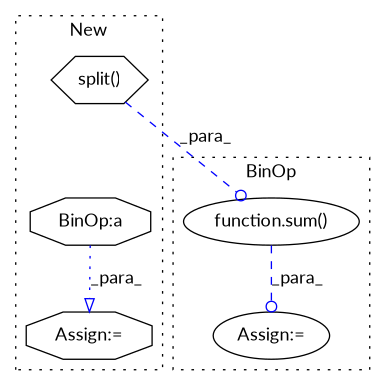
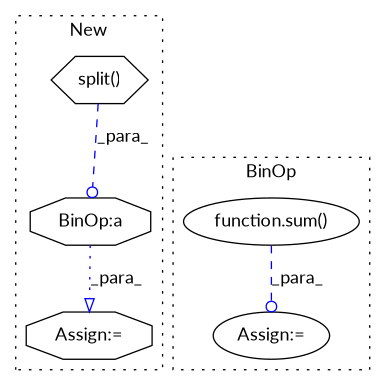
  digraph {
    fontname=Lato
    node [a=75 fontname=Lato l=4 shape=ellipse]
    edge [arrowhead=odot color=blue fontname=Lato style=dashed]
    n1 [l="21,14" label="function.sum()" s="4095,4385"]
    n2 [a=68 label="Assign:=" s=4901]
    n3 [l="15,1" label="split()" s="4276,4294" shape=hexagon]
    n4 [a=68 label="Assign:=" s=4244 shape=octagon]
    n5 [a=82 l=3 label="BinOp:a" s=4256 shape=octagon]
    subgraph cluster_1 {
      label=BinOp
      style=dotted
      n1
      n2
    }
    subgraph cluster_2 {
      label=New
      style=dotted
      n3
      n4
      n5
    }
    n1 -> n2 [label=_para_]
-   n3 -> n1 [label=_para_]
+   n3 -> n5 [label=_para_]
    n5 -> n4 [arrowhead=onormal label=_para_ style=dotted]
  }
